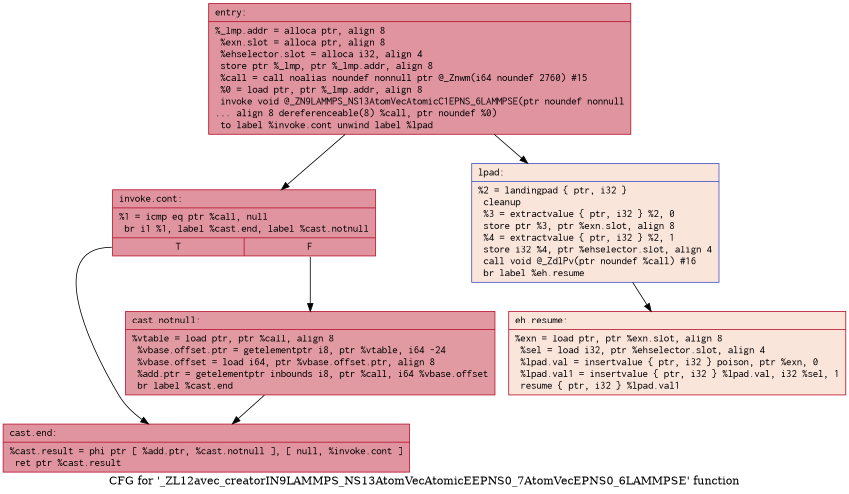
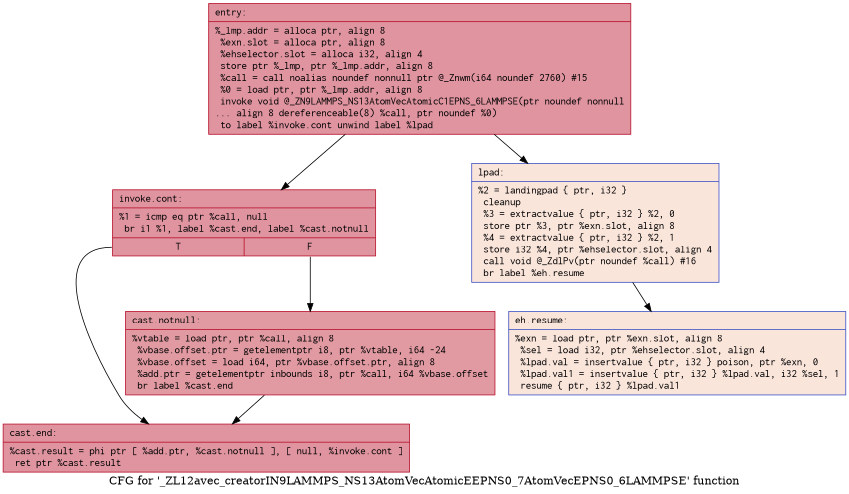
  digraph {
    label="CFG for '_ZL12avec_creatorIN9LAMMPS_NS13AtomVecAtomicEEPNS0_7AtomVecEPNS0_6LAMMPSE' function"
    node [color="#b70d28ff" fillcolor="#b70d2870" fontname=Courier shape=record style=filled]
    n1 [label="{entry:\l|  %_lmp.addr = alloca ptr, align 8\l  %exn.slot = alloca ptr, align 8\l  %ehselector.slot = alloca i32, align 4\l  store ptr %_lmp, ptr %_lmp.addr, align 8\l  %call = call noalias noundef nonnull ptr @_Znwm(i64 noundef 2760) #15\l  %0 = load ptr, ptr %_lmp.addr, align 8\l  invoke void @_ZN9LAMMPS_NS13AtomVecAtomicC1EPNS_6LAMMPSE(ptr noundef nonnull\l... align 8 dereferenceable(8) %call, ptr noundef %0)\l          to label %invoke.cont unwind label %lpad\l}"]
    n2 [label="{invoke.cont:\l|  %1 = icmp eq ptr %call, null\l  br i1 %1, label %cast.end, label %cast.notnull\l|{<s0>T|<s1>F}}"]
    n3 [color="#3d50c3ff" fillcolor="#f4c5ad70" label="{lpad:\l|  %2 = landingpad \{ ptr, i32 \}\l          cleanup\l  %3 = extractvalue \{ ptr, i32 \} %2, 0\l  store ptr %3, ptr %exn.slot, align 8\l  %4 = extractvalue \{ ptr, i32 \} %2, 1\l  store i32 %4, ptr %ehselector.slot, align 4\l  call void @_ZdlPv(ptr noundef %call) #16\l  br label %eh.resume\l}"]
    n4 [label="{cast.end:\l|  %cast.result = phi ptr [ %add.ptr, %cast.notnull ], [ null, %invoke.cont ]\l  ret ptr %cast.result\l}"]
    n5 [fillcolor="#bb1b2c70" label="{cast.notnull:\l|  %vtable = load ptr, ptr %call, align 8\l  %vbase.offset.ptr = getelementptr i8, ptr %vtable, i64 -24\l  %vbase.offset = load i64, ptr %vbase.offset.ptr, align 8\l  %add.ptr = getelementptr inbounds i8, ptr %call, i64 %vbase.offset\l  br label %cast.end\l}"]
-   n6 [fillcolor="#f4c5ad70" label="{eh.resume:\l|  %exn = load ptr, ptr %exn.slot, align 8\l  %sel = load i32, ptr %ehselector.slot, align 4\l  %lpad.val = insertvalue \{ ptr, i32 \} poison, ptr %exn, 0\l  %lpad.val1 = insertvalue \{ ptr, i32 \} %lpad.val, i32 %sel, 1\l  resume \{ ptr, i32 \} %lpad.val1\l}"]
+   n6 [color="#3d50c3ff" fillcolor="#f4c5ad70" label="{eh.resume:\l|  %exn = load ptr, ptr %exn.slot, align 8\l  %sel = load i32, ptr %ehselector.slot, align 4\l  %lpad.val = insertvalue \{ ptr, i32 \} poison, ptr %exn, 0\l  %lpad.val1 = insertvalue \{ ptr, i32 \} %lpad.val, i32 %sel, 1\l  resume \{ ptr, i32 \} %lpad.val1\l}"]
    n1 -> n2
    n1 -> n3
    n2 -> n4 [tailport=s0]
    n2 -> n5 [tailport=s1]
    n3 -> n6
    n5 -> n4
  }
